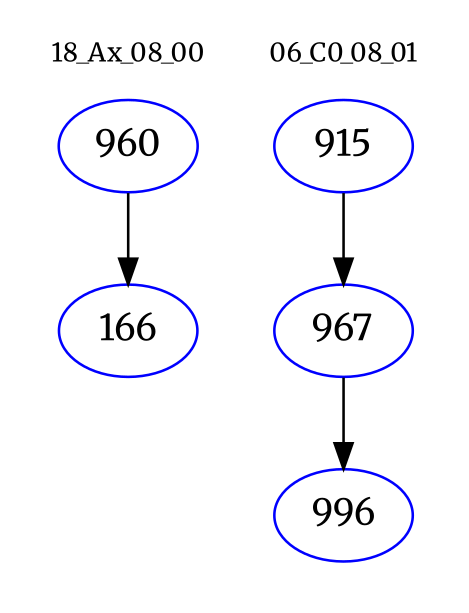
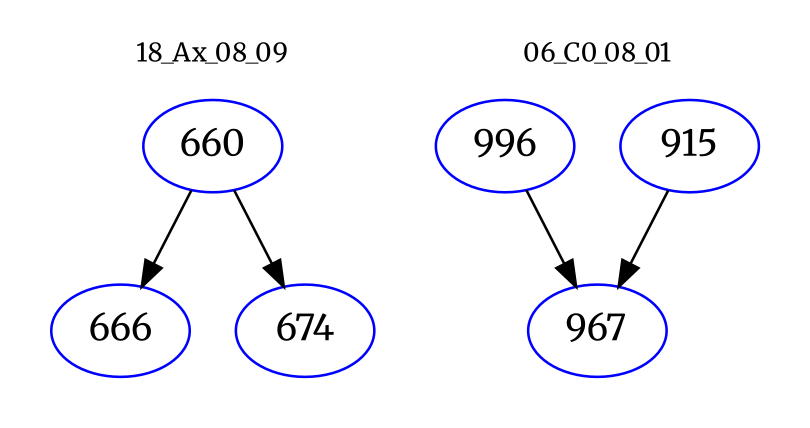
  digraph {
    fontname=Merriweather
    node [color=blue fontname=Merriweather]
    edge [color=black fontname=Merriweather]
-   n1 [label=166]
-   n2 [label=960]
+   n1 [label=666]
+   n2 [label=660]
+   n3 [label=674]
    n4 [label=915]
    n5 [label=967]
    n6 [label=996]
    subgraph cluster_1 {
      color=white
      fontsize=10
-     label="18_Ax_08_00"
+     label="18_Ax_08_09"
      n1
      n2
+     n3
    }
    subgraph cluster_2 {
      color=white
      fontsize=10
      label="06_C0_08_01"
      n4
      n5
      n6
    }
    n2 -> n1
+   n2 -> n3
    n4 -> n5
-   n5 -> n6
+   n6 -> n5
  }
